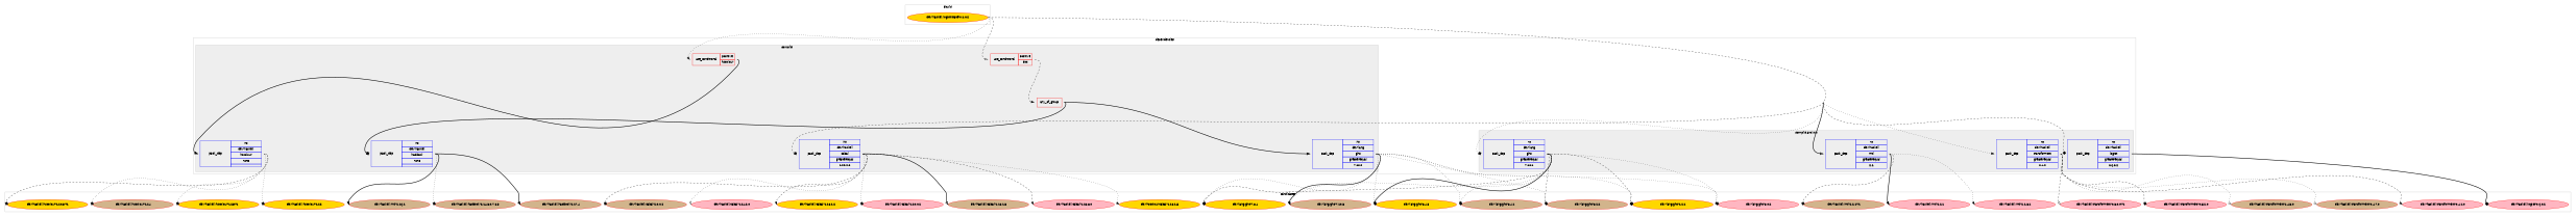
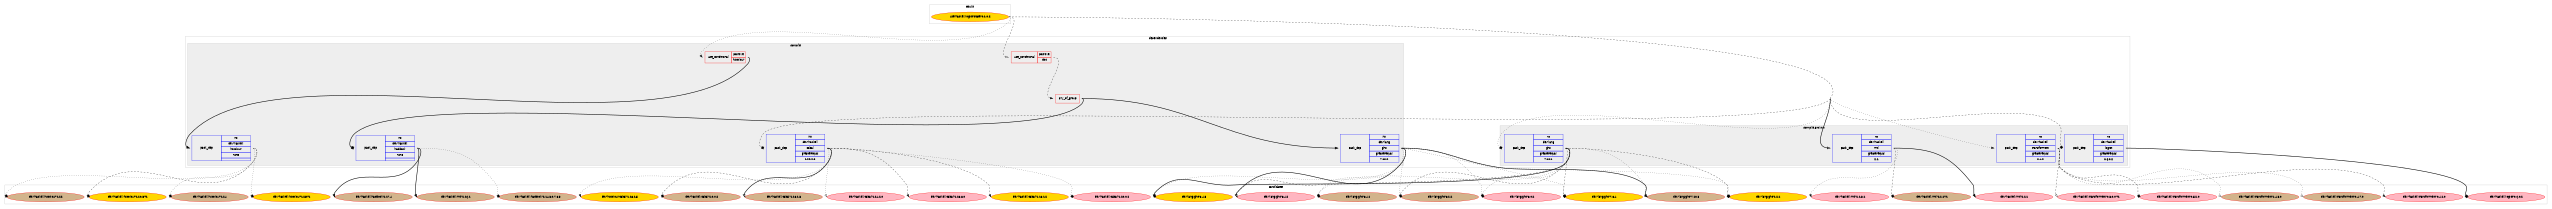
  digraph {
    compound=true
    concentrate=true
    fontname=Helvetica
    fontsize=10
    newrank=true
    rankdir=TB
    ranksep=1.5
    node [color=red fillcolor=tan fontname=Helvetica fontsize=10 style=filled]
    edge [arrowhead=box headport=w style=dotted tailport=e weight=100]
-   n1 [fillcolor=gold label="dev-haskell/logict-state-0.1.0.2" width=4]
+   n1 [fillcolor=gold label="use-haskell/logict-state-0.1.0.2" width=4]
    n2 [color=blue label=<<TABLE BORDER="0" CELLBORDER="1" CELLSPACING="0" CELLPADDING="4" WIDTH="220"><TR><TD ROWSPAN="6" CELLPADDING="30">pack_dep</TD></TR><TR><TD WIDTH="110">no</TD></TR><TR><TD>dev-haskell</TD></TR><TR><TD>haddock</TD></TR><TR><TD>none</TD></TR><TR><TD></TD></TR></TABLE>> shape=none fillcolor="" style=""]
    n3 [color=blue label=<<TABLE BORDER="0" CELLBORDER="1" CELLSPACING="0" CELLPADDING="4" WIDTH="220"><TR><TD ROWSPAN="6" CELLPADDING="30">pack_dep</TD></TR><TR><TD WIDTH="110">no</TD></TR><TR><TD>dev-lang</TD></TR><TR><TD>ghc</TD></TR><TR><TD>greaterequal</TD></TR><TR><TD>7.10.2</TD></TR></TABLE>> shape=none fillcolor="" style=""]
    n4 [label=<<TABLE BORDER="0" CELLBORDER="1" CELLSPACING="0" CELLPADDING="4"><TR><TD CELLPADDING="10">any_of_group</TD></TR></TABLE>> shape=none fillcolor="" style=""]
    n5 [label=<<TABLE BORDER="0" CELLBORDER="1" CELLSPACING="0" CELLPADDING="4"><TR><TD ROWSPAN="3" CELLPADDING="10">use_conditional</TD></TR><TR><TD>positive</TD></TR><TR><TD>doc</TD></TR></TABLE>> shape=none fillcolor="" style=""]
    n6 [color=blue label=<<TABLE BORDER="0" CELLBORDER="1" CELLSPACING="0" CELLPADDING="4" WIDTH="220"><TR><TD ROWSPAN="6" CELLPADDING="30">pack_dep</TD></TR><TR><TD WIDTH="110">no</TD></TR><TR><TD>dev-haskell</TD></TR><TR><TD>hscolour</TD></TR><TR><TD>none</TD></TR><TR><TD></TD></TR></TABLE>> shape=none fillcolor="" style=""]
    n7 [label=<<TABLE BORDER="0" CELLBORDER="1" CELLSPACING="0" CELLPADDING="4"><TR><TD ROWSPAN="3" CELLPADDING="10">use_conditional</TD></TR><TR><TD>positive</TD></TR><TR><TD>hscolour</TD></TR></TABLE>> shape=none fillcolor="" style=""]
    n8 [color=blue label=<<TABLE BORDER="0" CELLBORDER="1" CELLSPACING="0" CELLPADDING="4" WIDTH="220"><TR><TD ROWSPAN="6" CELLPADDING="30">pack_dep</TD></TR><TR><TD WIDTH="110">no</TD></TR><TR><TD>dev-haskell</TD></TR><TR><TD>cabal</TD></TR><TR><TD>greaterequal</TD></TR><TR><TD>1.22.2.0</TD></TR></TABLE>> shape=none fillcolor="" style=""]
    n9 [color=blue label=<<TABLE BORDER="0" CELLBORDER="1" CELLSPACING="0" CELLPADDING="4" WIDTH="220"><TR><TD ROWSPAN="6" CELLPADDING="30">pack_dep</TD></TR><TR><TD WIDTH="110">no</TD></TR><TR><TD>dev-haskell</TD></TR><TR><TD>logict</TD></TR><TR><TD>greaterequal</TD></TR><TR><TD>0.6.0.2</TD></TR></TABLE>> shape=none fillcolor="" style=""]
    n10 [color=blue label=<<TABLE BORDER="0" CELLBORDER="1" CELLSPACING="0" CELLPADDING="4" WIDTH="220"><TR><TD ROWSPAN="6" CELLPADDING="30">pack_dep</TD></TR><TR><TD WIDTH="110">no</TD></TR><TR><TD>dev-haskell</TD></TR><TR><TD>mtl</TD></TR><TR><TD>greaterequal</TD></TR><TR><TD>2.1</TD></TR></TABLE>> shape=none fillcolor="" style=""]
    n11 [color=blue label=<<TABLE BORDER="0" CELLBORDER="1" CELLSPACING="0" CELLPADDING="4" WIDTH="220"><TR><TD ROWSPAN="6" CELLPADDING="30">pack_dep</TD></TR><TR><TD WIDTH="110">no</TD></TR><TR><TD>dev-haskell</TD></TR><TR><TD>transformers</TD></TR><TR><TD>greaterequal</TD></TR><TR><TD>0.4.2</TD></TR></TABLE>> shape=none fillcolor="" style=""]
    n12 [color=blue label=<<TABLE BORDER="0" CELLBORDER="1" CELLSPACING="0" CELLPADDING="4" WIDTH="220"><TR><TD ROWSPAN="6" CELLPADDING="30">pack_dep</TD></TR><TR><TD WIDTH="110">no</TD></TR><TR><TD>dev-lang</TD></TR><TR><TD>ghc</TD></TR><TR><TD>greaterequal</TD></TR><TR><TD>7.10.1</TD></TR></TABLE>> shape=none fillcolor="" style=""]
    n13 [label="dev-haskell/haddock-2.14.3.0.7.8.3" width=4]
    n14 [label="dev-haskell/mtl-2.16.1" width=4]
    n15 [label="dev-haskell/haddock-2.17.4" width=4]
    n16 [label="dev-lang/ghc-7.10.3" width=4]
    n17 [fillcolor=gold label="dev-lang/ghc-7.8.4" width=4]
    n18 [fillcolor=lightpink label="dev-lang/ghc-8.0.2" width=4]
    n19 [fillcolor=gold label="dev-lang/ghc-1.2.1" width=4]
    n20 [label="dev-lang/ghc-8.2.2" width=4]
    n21 [label="dev-lang/ghc-8.4.1" width=4]
+   n22 [fillcolor=lightpink label="dev-lang/ghc-8.4.2" width=4]
    n23 [fillcolor=gold label="dev-lang/ghc-8.4.3" width=4]
    n24 [fillcolor=gold label="dev-haskell/cabal-1.18.1.2" width=4]
    n25 [label="dev-haskell/cabal-1.18.1.3" width=4]
    n26 [fillcolor=gold label="dev-hscolour/cabal-1.18.1.5" width=4]
    n27 [fillcolor=lightpink label="dev-haskell/cabal-1.20.0.2" width=4]
    n28 [fillcolor=lightpink label="dev-haskell/cabal-1.28.8.0" width=4]
    n29 [fillcolor=lightpink label="dev-haskell/cabal-1.24.2.0" width=4]
    n30 [label="dev-haskell/cabal-2.0.0.2" width=4]
    n31 [fillcolor=gold label="dev-haskell/hscolour-1.20.3-r1" width=4]
-   n32 [fillcolor=gold label="dev-haskell/hscolour-1.22" width=4]
+   n32 [label="dev-haskell/hscolour-1.22" width=4]
    n33 [fillcolor=gold label="dev-haskell/hscolour-1.23-r1" width=4]
    n34 [label="dev-haskell/hscolour-1.24" width=4]
    n35 [fillcolor=lightpink label="dev-haskell/logict-0.6.0.2" width=4]
    n36 [fillcolor=lightpink label="dev-haskell/mtl-2.1.3.1" width=4]
    n37 [fillcolor=lightpink label="dev-haskell/mtl-2.2.1" width=4]
    n38 [label="dev-haskell/mtl-2.2.1-r1" width=4]
    n39 [fillcolor=lightpink label="dev-haskell/transformers-0.3.0.0-r1" width=4]
    n40 [fillcolor=lightpink label="dev-haskell/transformers-0.4.1.0" width=4]
    n41 [label="dev-haskell/transformers-0.4.7.0" width=4]
    n42 [label="dev-haskell/transformers-1.4.3.0" width=4]
    n43 [fillcolor=lightpink label="dev-haskell/transformers-0.5.2.0" width=4]
    subgraph cluster_1 {
      color=gray
      label=<<i>ebuild</i>>
      rank=same
      n1
    }
    subgraph cluster_2 {
      color=gray
      label=<<i>dependencies</i>>
      subgraph cluster_3 {
        color=gray
        fillcolor="#eeeeee"
        label=<<i>compile</i>>
        style=filled
        subgraph sub_4 {
          color=gray
          fillcolor="#eeeeee"
          label=<<i>compile</i>>
          style=filled
          n5
          subgraph sub_5 {
            color=gray
            fillcolor="#eeeeee"
            label=<<i>compile</i>>
            style=filled
            n4
            subgraph sub_6 {
              color=gray
              fillcolor="#eeeeee"
              label=<<i>compile</i>>
              style=filled
              n2
            }
            subgraph sub_7 {
              color=gray
              fillcolor="#eeeeee"
              label=<<i>compile</i>>
              style=filled
              n3
            }
          }
        }
        subgraph sub_8 {
          color=gray
          fillcolor="#eeeeee"
          label=<<i>compile</i>>
          style=filled
          n7
          subgraph sub_9 {
            color=gray
            fillcolor="#eeeeee"
            label=<<i>compile</i>>
            style=filled
            n6
          }
        }
        subgraph sub_10 {
          color=gray
          fillcolor="#eeeeee"
          label=<<i>compile</i>>
          style=filled
          n8
        }
      }
      subgraph cluster_11 {
        color=gray
        fillcolor="#eeeeee"
        label=<<i>compile and run</i>>
        style=filled
        subgraph sub_12 {
          color=gray
          fillcolor="#eeeeee"
          label=<<i>compile and run</i>>
          style=filled
          n9
        }
        subgraph sub_13 {
          color=gray
          fillcolor="#eeeeee"
          label=<<i>compile and run</i>>
          style=filled
          n10
        }
        subgraph sub_14 {
          color=gray
          fillcolor="#eeeeee"
          label=<<i>compile and run</i>>
          style=filled
          n11
        }
        subgraph sub_15 {
          color=gray
          fillcolor="#eeeeee"
          label=<<i>compile and run</i>>
          style=filled
          n12
        }
      }
      subgraph cluster_16 {
        color=gray
        fillcolor="#eeeeee"
        label=<<i>run</i>>
        style=filled
      }
    }
    subgraph cluster_17 {
      color=gray
      label=<<i>candidates</i>>
      rank=same
      subgraph sub_18 {
        color=black
        label=<<i>candidates</i>>
        nodesep=1
        rank=same
        n13
        n14
        n15
      }
      subgraph sub_19 {
        color=black
        label=<<i>candidates</i>>
        nodesep=1
        rank=same
        n16
        n17
        n18
        n19
        n20
        n21
+       n22
        n23
      }
      subgraph sub_20 {
        color=black
        label=<<i>candidates</i>>
        nodesep=1
        rank=same
        n24
        n25
        n26
        n27
        n28
        n29
        n30
      }
      subgraph sub_21 {
        color=black
        label=<<i>candidates</i>>
        nodesep=1
        rank=same
        n31
        n32
        n33
        n34
      }
      subgraph sub_22 {
        color=black
        label=<<i>candidates</i>>
        nodesep=1
        rank=same
        n35
      }
      subgraph sub_23 {
        color=black
        label=<<i>candidates</i>>
        nodesep=1
        rank=same
        n36
        n37
        n38
      }
      subgraph sub_24 {
        color=black
        label=<<i>candidates</i>>
        nodesep=1
        rank=same
        n39
        n40
        n41
        n42
        n43
      }
      subgraph sub_25 {
        color=black
        label=<<i>candidates</i>>
        nodesep=1
        rank=same
        n16
        n17
        n18
        n19
        n20
        n21
+       n22
        n23
      }
    }
    n1 -> n5 [arrowhead=onormal style=dashed weight=20]
    n1 -> n7 [arrowhead=normal weight=20]
    n1 -> n8 [style=dashed weight=20]
    n1 -> n9 [style=dashed weight=20]
    n1 -> n10 [arrowhead=onormal style=bold weight=20]
    n1 -> n11 [arrowhead=normal weight=20]
    n1 -> n12 [weight=20]
    n2 -> n13
    n2 -> n14 [arrowhead=normal style=bold]
    n2 -> n15 [arrowhead=normal style=bold]
    n3 -> n16 [arrowhead=normal style=bold]
    n3 -> n17
    n3 -> n18 [arrowhead=normal]
    n3 -> n19
    n3 -> n20 [arrowhead=onormal]
    n3 -> n21
+   n3 -> n22 [arrowhead=onormal style=bold]
    n3 -> n23
    n4 -> n2 [style=bold weight=20]
    n4 -> n3 [arrowhead=normal style=bold weight=20]
    n5 -> n4 [arrowhead=normal style=dashed weight=20]
    n6 -> n31 [style=dashed]
    n6 -> n32
    n6 -> n33
    n6 -> n34
    n7 -> n6 [arrowhead=normal style=bold weight=20]
    n8 -> n24 [arrowhead=normal style=dashed]
    n8 -> n25 [arrowhead=onormal style=bold]
    n8 -> n26 [arrowhead=normal]
    n8 -> n27
    n8 -> n28 [arrowhead=normal style=dashed]
    n8 -> n29 [arrowhead=onormal]
    n8 -> n30 [style=dashed]
    n9 -> n35 [style=bold]
    n10 -> n36 [arrowhead=normal]
    n10 -> n37 [arrowhead=normal style=bold]
    n10 -> n38 [style=dashed]
    n11 -> n39 [arrowhead=onormal style=dashed]
    n11 -> n40 [arrowhead=normal style=dashed]
    n11 -> n41 [arrowhead=onormal]
    n11 -> n42 [arrowhead=onormal]
    n11 -> n43 [style=dashed]
    n12 -> n16 [arrowhead=onormal]
    n12 -> n17 [style=dashed]
    n12 -> n18
    n12 -> n19 [style=dashed]
    n12 -> n20 [style=dashed]
    n12 -> n21 [arrowhead=normal]
+   n12 -> n22 [arrowhead=onormal style=dashed]
    n12 -> n23 [arrowhead=onormal style=bold]
  }
